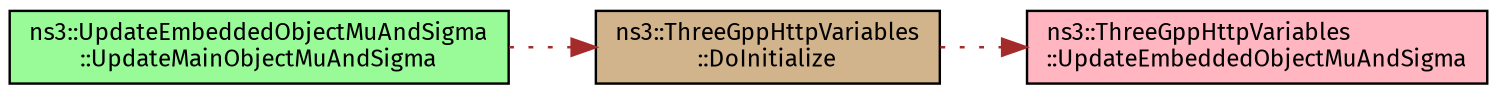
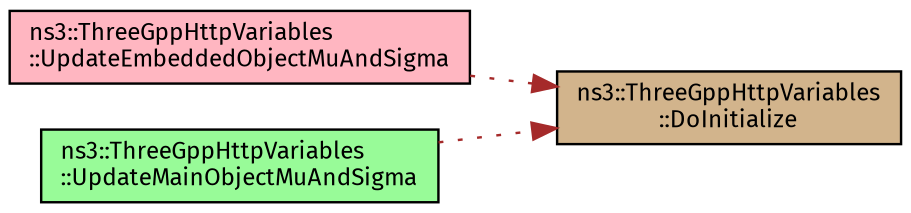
  digraph {
    fontname="Fira Sans"
    rankdir=LR
    node [color=black fontname="Fira Sans" fontsize=10 shape=record style=filled]
    edge [color=brown fontname="Fira Sans" fontsize=10 labelfontname=Helvetica labelfontsize=10 style=dotted]
    n1 [fillcolor=tan fontcolor=black height=0.2 label="ns3::ThreeGppHttpVariables\l::DoInitialize" width=0.4]
    n2 [fillcolor=lightpink height=0.2 label="ns3::ThreeGppHttpVariables\l::UpdateEmbeddedObjectMuAndSigma" width=0.4]
-   n3 [fillcolor=palegreen height=0.2 label="ns3::UpdateEmbeddedObjectMuAndSigma\l::UpdateMainObjectMuAndSigma" width=0.4]
-   n1 -> n2
+   n3 [fillcolor=palegreen height=0.2 label="ns3::ThreeGppHttpVariables\l::UpdateMainObjectMuAndSigma" width=0.4]
+   n2 -> n1
    n3 -> n1
  }
